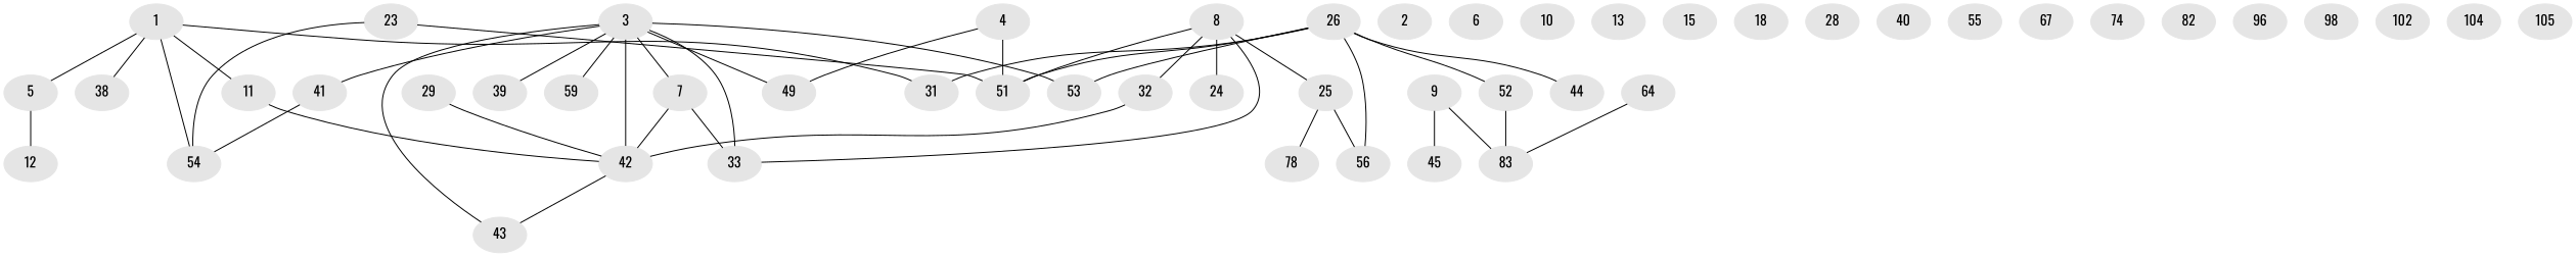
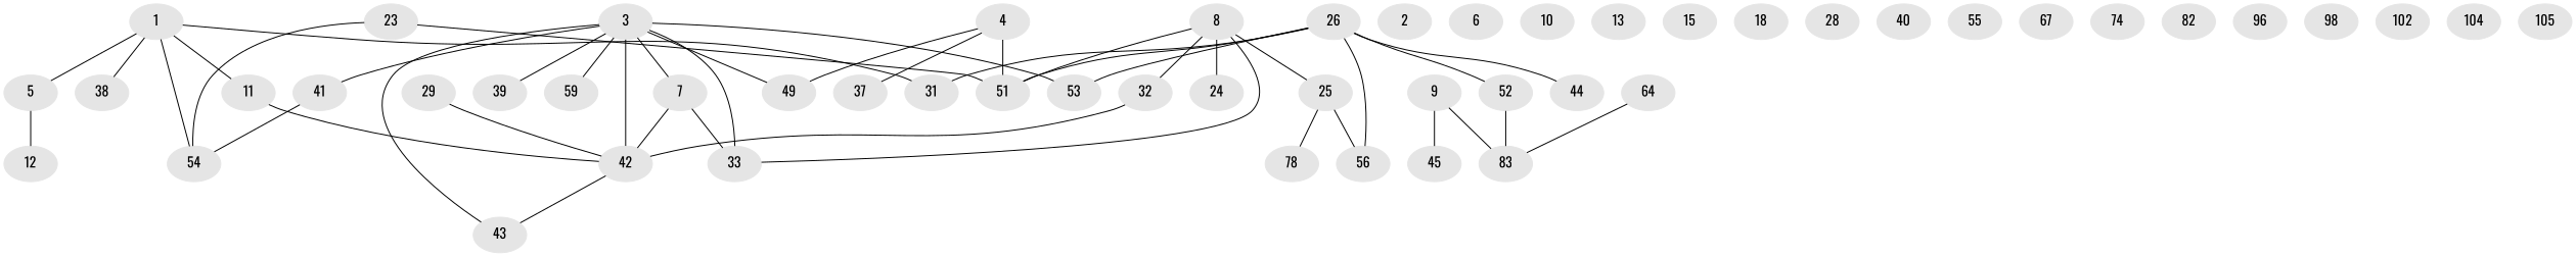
  graph {
    fontname=Oswald
    node [color=gray90 fontname=Oswald style=filled]
    edge [fontname=Oswald]
    1 [super="+92+17"]
    5 [super="+73"]
    11 [super="+14+65"]
    31
    38
    54
    12 [super="+27"]
    42 [super="+71"]
    2
    3 [super="+16"]
    7 [super="+48+34+47"]
    33 [super="+69"]
    39
    41
    43
    49 [super="+63"]
    53
    59
    4 [super="+81+22+21"]
+   37
    51 [super="+70"]
    6
    8 [super="+62+19"]
    24 [super="+61"]
    25 [super="+101+35"]
    32 [super="+68"]
    56
    78
    9 [super="+36+90"]
    45 [super="+58"]
    n31 [label=83 super="+103"]
    10
    13
    15
    18
    n36 [label=29]
    23 [super="+86+57"]
    26 [super="+75+79"]
    44
    52
    28 [super="+97"]
    40
    55
    64
    67
    74
    82
    96
    98
    102
    104
    105
    1 -- 5
    1 -- 11
    1 -- 31
    1 -- 38
    1 -- 54
    5 -- 12
    11 -- 42
    42 -- 43
    3 -- 42 [weight=2]
    3 -- 7
    3 -- 33
    3 -- 39
    3 -- 41
    3 -- 43
    3 -- 49
    3 -- 53
    3 -- 59
    7 -- 42
    7 -- 33
    41 -- 54
    4 -- 49
+   4 -- 37
    4 -- 51 [weight=3]
    8 -- 33
    8 -- 51
    8 -- 24
    8 -- 25
    8 -- 32
    25 -- 56
    25 -- 78
    32 -- 42
    9 -- 45
    9 -- n31
    n36 -- 42
    23 -- 54
    23 -- 51
    26 -- 31
    26 -- 53
    26 -- 51
    26 -- 56
    26 -- 44
    26 -- 52
    52 -- n31
    64 -- n31
  }
